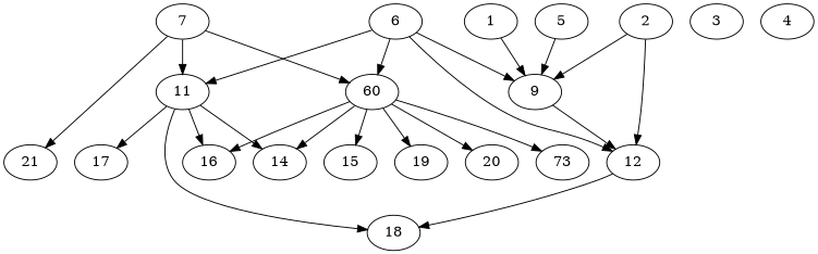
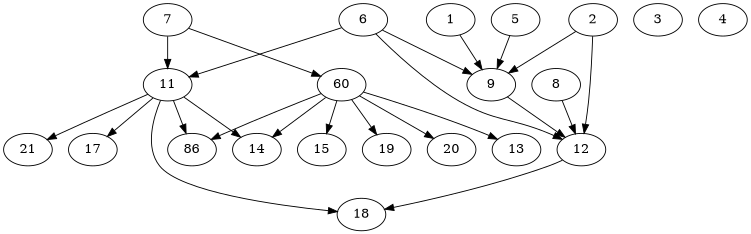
  digraph {
    node [alpha=0.13]
    1 [expect_size=150866833178624000000]
    9 [alpha=0.05 expect_size=146460686519125184]
    12 [alpha=0.04 expect_size=17874053641803923456]
    2 [alpha=0.08 expect_size=198988812037315648]
    18 [alpha=0.00 expect_size=42774398634058317824]
    3 [alpha=0.16 expect_size=69944327108958984]
    4 [alpha=0.14 expect_size=3816477608163420]
    5 [alpha=0.06 expect_size=181711020667969732608]
    6 [alpha=0.19 expect_size=2061793411152740352]
    n10 [alpha=0.14 expect_size=107874214091364 label=60]
    11 [alpha=0.20 expect_size=3341857575360315]
-   13 [expect_size=45857651039580192768 label=73]
+   13 [expect_size=45857651039580192768]
    14 [alpha=0.09 expect_size=3762742521035137]
    15 [alpha=0.06 expect_size=36060666355249]
-   16 [alpha=0.15 expect_size=15323943012993748]
+   16 [alpha=0.15 expect_size=15323943012993748 label=86]
    19 [alpha=0.11 expect_size=4211758641327374336]
    20 [alpha=0.12 expect_size=231152960420550]
    17 [alpha=0.02 expect_size=1309767403224964]
    21 [alpha=0.18 expect_size=183042724365620608]
    7 [alpha=0.15 expect_size=20492701939905069056]
+   8 [alpha=0.01 expect_size=1308594725164848]
    1 -> 9
    9 -> 12
    12 -> 18
    2 -> 9
    2 -> 12
    5 -> 9
    6 -> 9
    6 -> 12
-   6 -> n10
    6 -> 11
    n10 -> 13
    n10 -> 14
    n10 -> 15
    n10 -> 16
    n10 -> 19
    n10 -> 20
    11 -> 18
    11 -> 14
    11 -> 16
    11 -> 17
-   7 -> 21
+   11 -> 21
    7 -> n10
    7 -> 11
+   8 -> 12
  }
